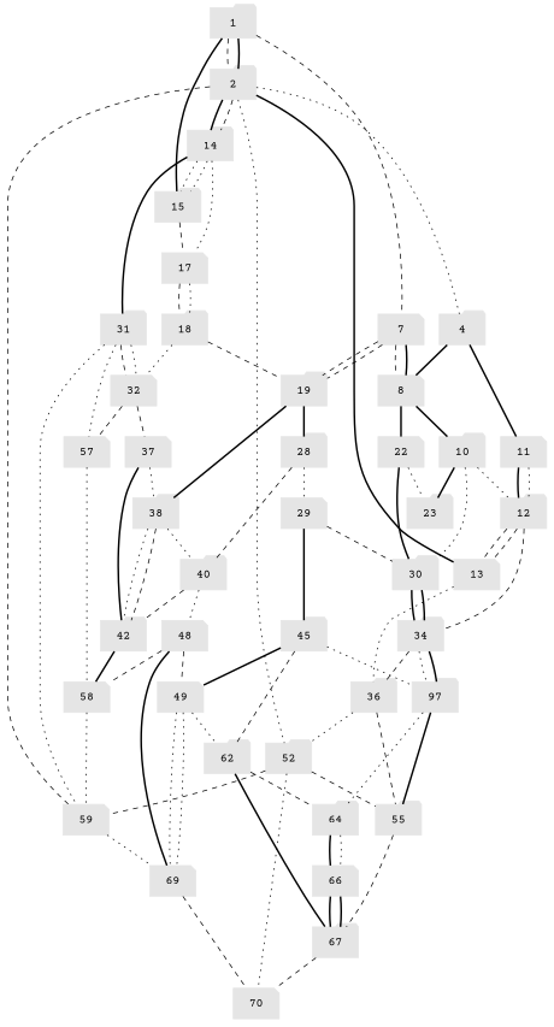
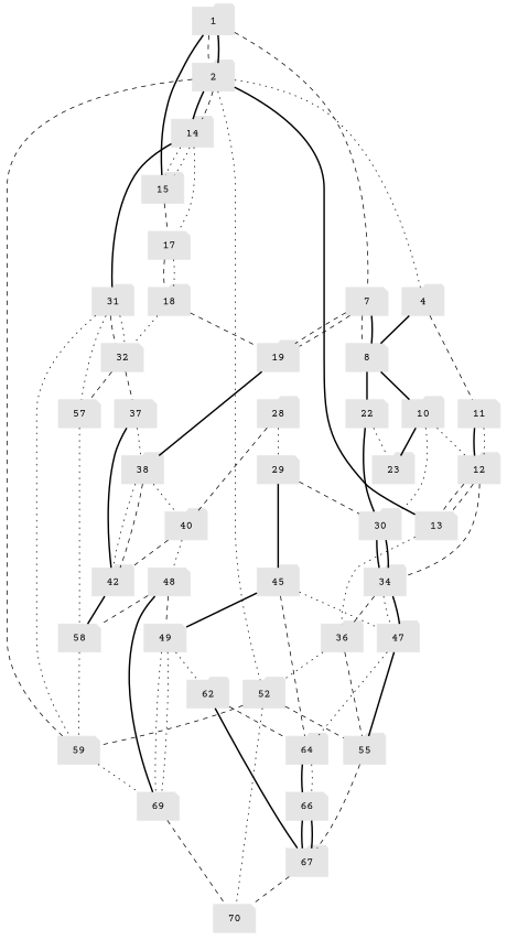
  graph {
    fontname="Courier Prime"
    node [color=gray90 fontname="Courier Prime" shape=folder style=filled]
    edge [fontname="Courier Prime" style=dotted]
    1 [super="+6"]
    2 [super="+3"]
    7 [shape=note]
    15 [super="+16"]
    4 [super="+5"]
    13 [shape=note]
    14 [super="+25"]
    52 [super="+53"]
    59 [shape=note super="+60"]
    8 [shape=note super="+9"]
    19 [super="+27"]
    17 [shape=note super="+24"]
    11 [shape=note]
    36 [super="+51"]
    31 [super="+61"]
    55 [super="+68"]
    70 [shape=note]
    69 [shape=note super="+74"]
    10 [super="+20"]
    22 [shape=note super="+26"]
    12 [super="+21"]
    28 [super="+41"]
    38 [super="+39"]
    23
    30
    34 [super="+35"]
-   47 [super="+54" label=97]
+   47 [super="+54"]
    18
    32 [shape=note super="+33"]
    57 [shape=note]
    37 [shape=note]
    29 [shape=note super="+44"]
    40 [super="+43"]
    42 [super="+56"]
    45 [super="+46"]
    48 [shape=note super="+73"]
    49 [shape=note super="+50"]
    62 [super="+63"]
    58 [shape=note super="+72"]
    64 [super="+65"]
    67 [super="+71"]
    66 [shape=note]
    1 -- 2 [style=dashed]
    1 -- 2 [style=bold]
    1 -- 7 [style=dashed]
    1 -- 15 [style=bold]
    2 -- 4
    2 -- 13 [style=bold]
    2 -- 14 [style=bold]
    2 -- 14 [style=dashed]
    2 -- 52
    2 -- 59 [style=dashed]
    7 -- 8 [style=dashed]
    7 -- 8 [style=bold]
    7 -- 19 [style=dashed]
    7 -- 19 [style=dashed]
    15 -- 17 [style=dashed weight=2]
    4 -- 8 [style=bold]
-   4 -- 11 [style=bold]
+   4 -- 11 [style=dashed]
    13 -- 36
    14 -- 15
    14 -- 15
    14 -- 17
    14 -- 31 [style=bold]
    52 -- 59 [style=dashed]
    52 -- 55 [style=dashed]
    52 -- 70
    59 -- 69
    8 -- 10 [style=bold]
    8 -- 22 [style=bold]
-   19 -- 28 [style=bold]
    19 -- 38 [style=bold]
    17 -- 18 [style=dashed]
    17 -- 18
    11 -- 12 [style=bold]
    11 -- 12
    36 -- 52
    36 -- 55 [style=dashed]
    31 -- 59
    31 -- 32 [style=dashed]
    31 -- 32
    31 -- 57
    55 -- 67 [style=dashed]
    69 -- 70 [style=dashed]
    10 -- 12
    10 -- 23 [style=bold]
    10 -- 30
    22 -- 23 [weight=2]
    22 -- 30 [style=bold]
    12 -- 13 [style=dashed]
    12 -- 13 [style=dashed]
    12 -- 34 [style=dashed]
    28 -- 29 [weight=2]
    28 -- 40 [style=dashed]
    38 -- 40
    38 -- 42
    38 -- 42 [style=dashed]
    30 -- 34 [style=bold]
    30 -- 34 [style=bold]
    34 -- 36 [style=dashed]
    34 -- 47
    34 -- 47 [style=bold]
    47 -- 55 [style=bold]
    47 -- 64
    18 -- 19 [style=dashed]
    18 -- 32
    32 -- 57 [style=dashed]
    32 -- 37 [style=dashed]
    57 -- 58
    37 -- 38
    37 -- 42 [style=bold]
    29 -- 30 [style=dashed]
    29 -- 45 [style=bold]
    40 -- 42 [style=dashed]
    40 -- 48
    42 -- 58 [style=bold]
    45 -- 47
    45 -- 49 [style=bold]
-   45 -- 62 [style=dashed]
+   45 -- 64 [style=dashed]
    48 -- 69 [style=bold]
    48 -- 49 [style=dashed]
    48 -- 58 [style=dashed]
    49 -- 69
    49 -- 69
    49 -- 62
    62 -- 64 [style=dashed]
    62 -- 67 [style=bold]
    58 -- 59
    64 -- 66 [style=bold weight=2]
    64 -- 66
    67 -- 70 [style=dashed]
    66 -- 67 [style=bold]
    66 -- 67 [style=bold]
  }
